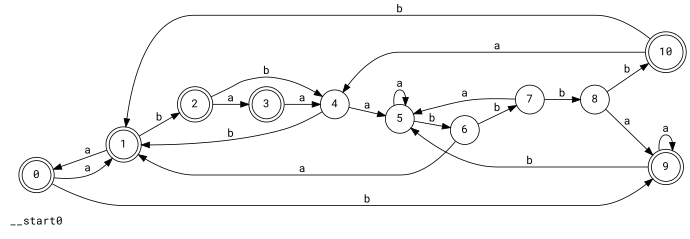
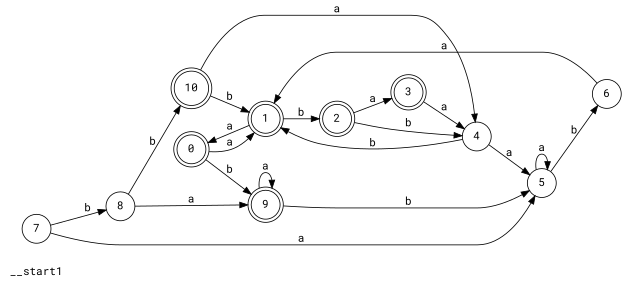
  digraph {
    fontname="Roboto Mono"
    rankdir=LR
    node [fontname="Roboto Mono" shape=doublecircle color=black fillcolor=white style="rounded,filled"]
    edge [fontname="Roboto Mono"]
-   __start0 [shape=none color="" fillcolor="" style=""]
+   __start0 [shape=none label=__start1 color="" fillcolor="" style=""]
    n2 [label=0]
    n3 [label=1]
    n4 [label=9]
    n5 [label=2]
    n6 [label=5 shape=circle style=filled]
    n7 [label=3]
    n8 [label=4 shape=circle style=filled]
    n9 [label=6 shape=circle style=filled]
    n10 [label=7 shape=circle style=filled]
    n11 [label=8 shape=circle]
    n12 [label=10]
    n2 -> n3 [label=a]
    n2 -> n4 [label=b]
    n3 -> n2 [label=a]
    n3 -> n5 [label=b]
    n4 -> n4 [label=a]
    n4 -> n6 [label=b]
    n5 -> n7 [label=a]
    n5 -> n8 [label=b]
    n6 -> n6 [label=a]
    n6 -> n9 [label=b]
    n7 -> n8 [label=a]
    n8 -> n3 [label=b]
    n8 -> n6 [label=a]
    n9 -> n3 [label=a]
-   n9 -> n10 [label=b]
    n10 -> n6 [label=a]
    n10 -> n11 [label=b]
    n11 -> n4 [label=a]
    n11 -> n12 [label=b]
    n12 -> n3 [label=b]
    n12 -> n8 [label=a]
  }
